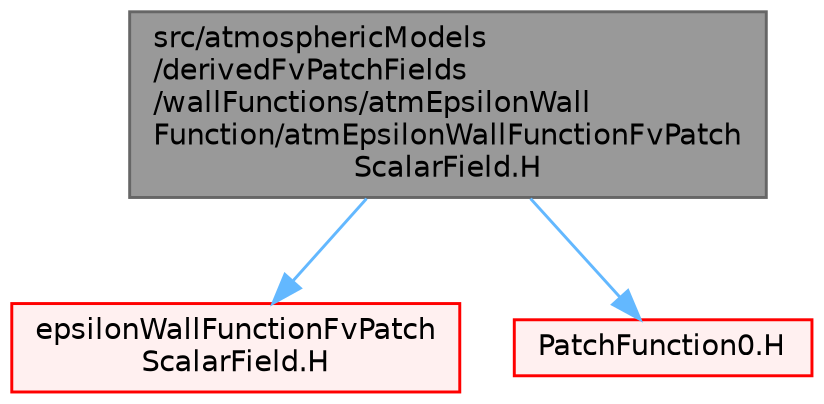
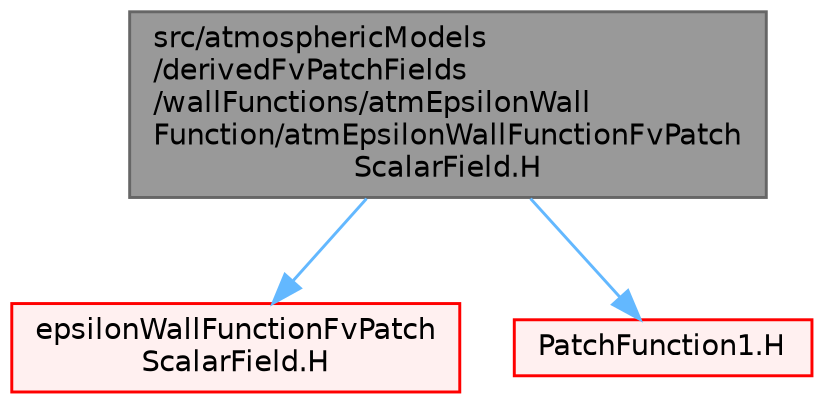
  digraph {
    node [color=red fillcolor="#FFF0F0" fontname=Helvetica fontsize=10 shape=box style=filled]
    edge [color=steelblue1 fontname=Helvetica fontsize=10 labelfontname=Helvetica labelfontsize=10 style=solid]
    n1 [color=gray40 fillcolor=grey60 fontcolor=black height=0.2 label="src/atmosphericModels\l/derivedFvPatchFields\l/wallFunctions/atmEpsilonWall\lFunction/atmEpsilonWallFunctionFvPatch\lScalarField.H" width=0.4]
    n2 [height=0.2 label="epsilonWallFunctionFvPatch\lScalarField.H" width=0.4]
-   n3 [height=0.2 label="PatchFunction0.H" width=0.4]
+   n3 [height=0.2 label="PatchFunction1.H" width=0.4]
    n1 -> n2
    n1 -> n3
  }
